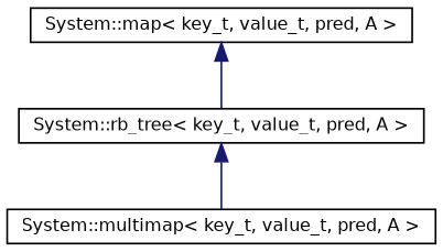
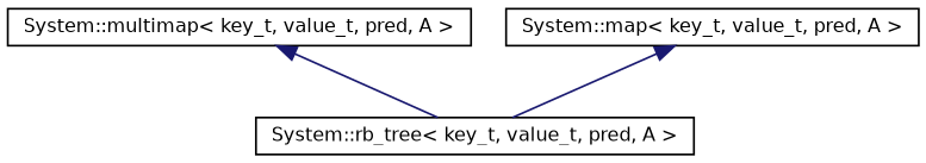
  digraph {
    fontname="DejaVu Sans"
    rankdir=TB
    node [color=black fillcolor=white fontname="DejaVu Sans" fontsize=10 shape=record style=filled]
    edge [color=midnightblue dir=back fontname="DejaVu Sans" fontsize=10 labelfontname=Helvetica labelfontsize=10 style=solid]
    n1 [height=0.2 label="System::rb_tree\< key_t, value_t, pred, A \>" width=0.4]
    n2 [height=0.2 label="System::multimap\< key_t, value_t, pred, A \>" width=0.4]
    n3 [height=0.2 label="System::map\< key_t, value_t, pred, A \>" width=0.4]
-   n1 -> n2
+   n2 -> n1
    n3 -> n1
  }
